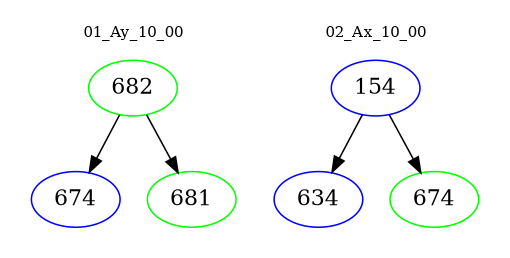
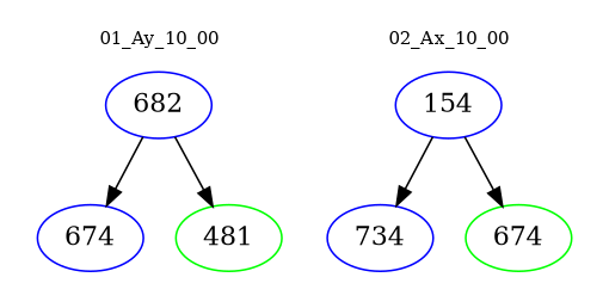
  digraph {
    node [color=blue]
    edge [color=black]
-   n1 [color=green label=682]
+   n1 [label=682]
    n2 [label=674]
-   n3 [color=green label=681]
+   n3 [color=green label=481]
    n4 [label=154]
-   n5 [label=634]
+   n5 [label=734]
    n6 [color=green label=674]
    subgraph cluster_1 {
      color=white
      fontsize=10
      label="01_Ay_10_00"
      n1
      n2
      n3
    }
    subgraph cluster_2 {
      color=white
      fontsize=10
      label="02_Ax_10_00"
      n4
      n5
      n6
    }
    n1 -> n2
    n1 -> n3
    n4 -> n5
    n4 -> n6
  }
